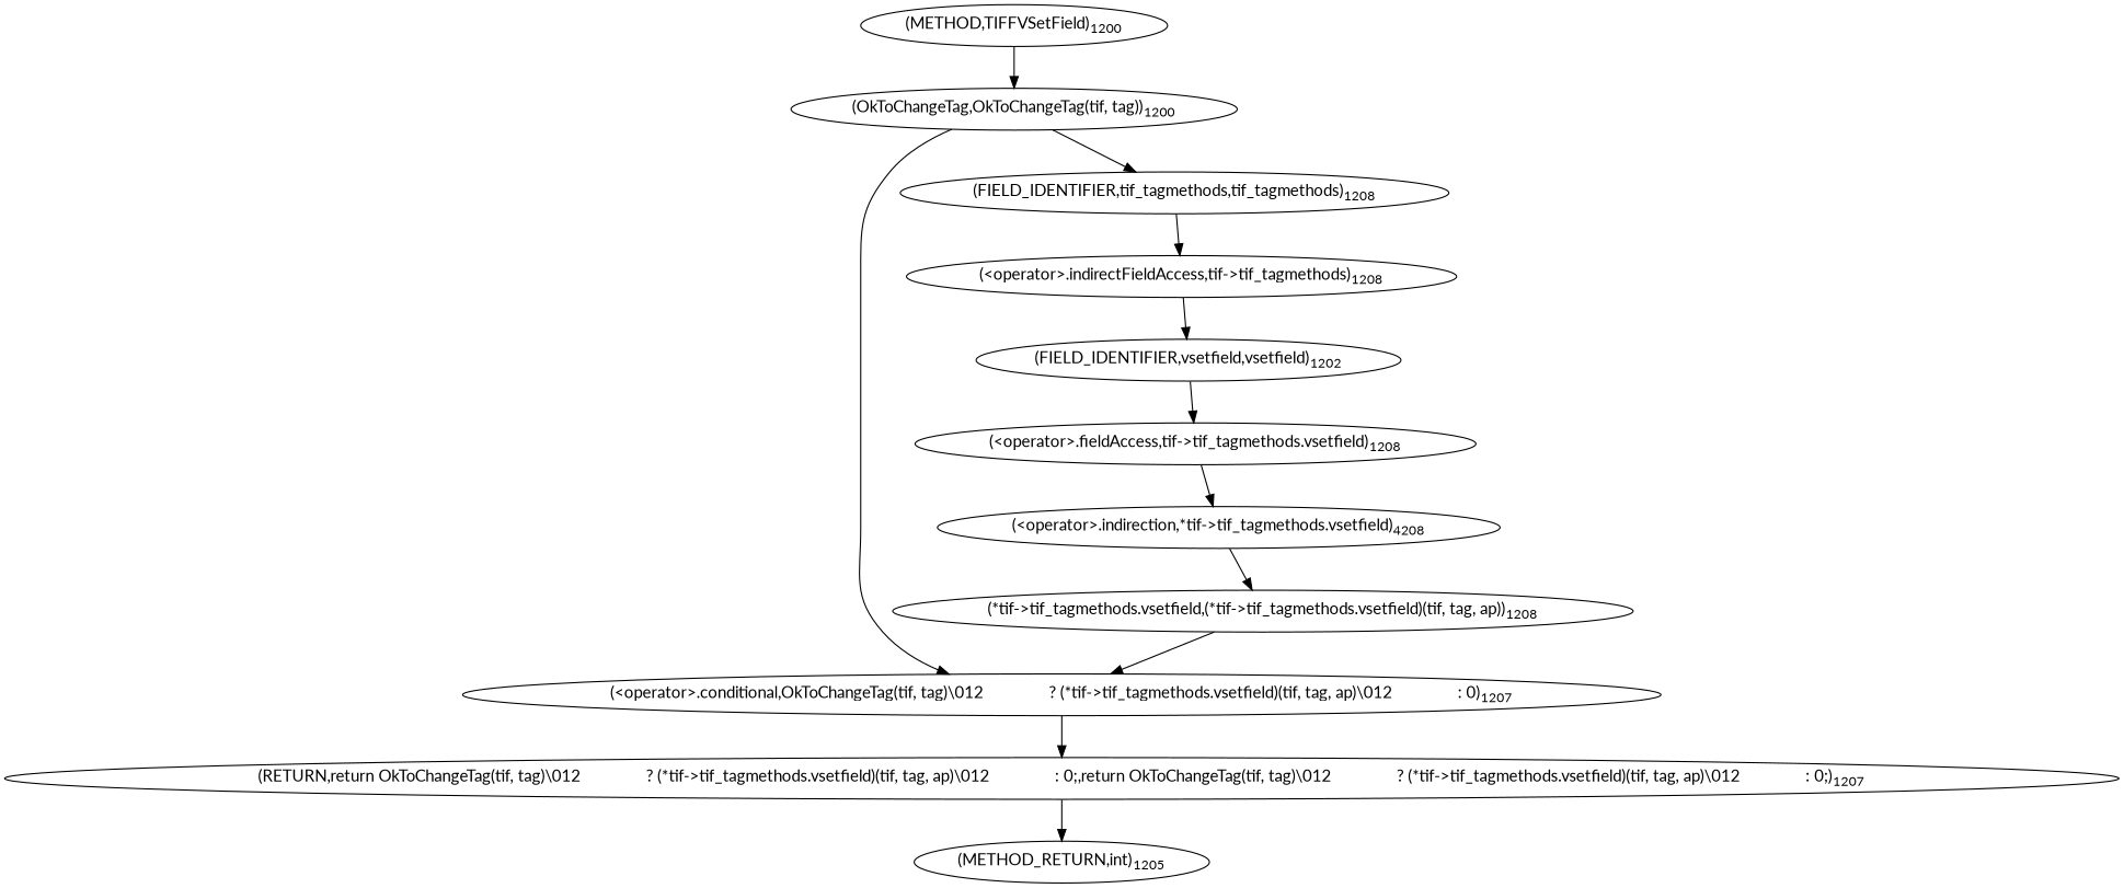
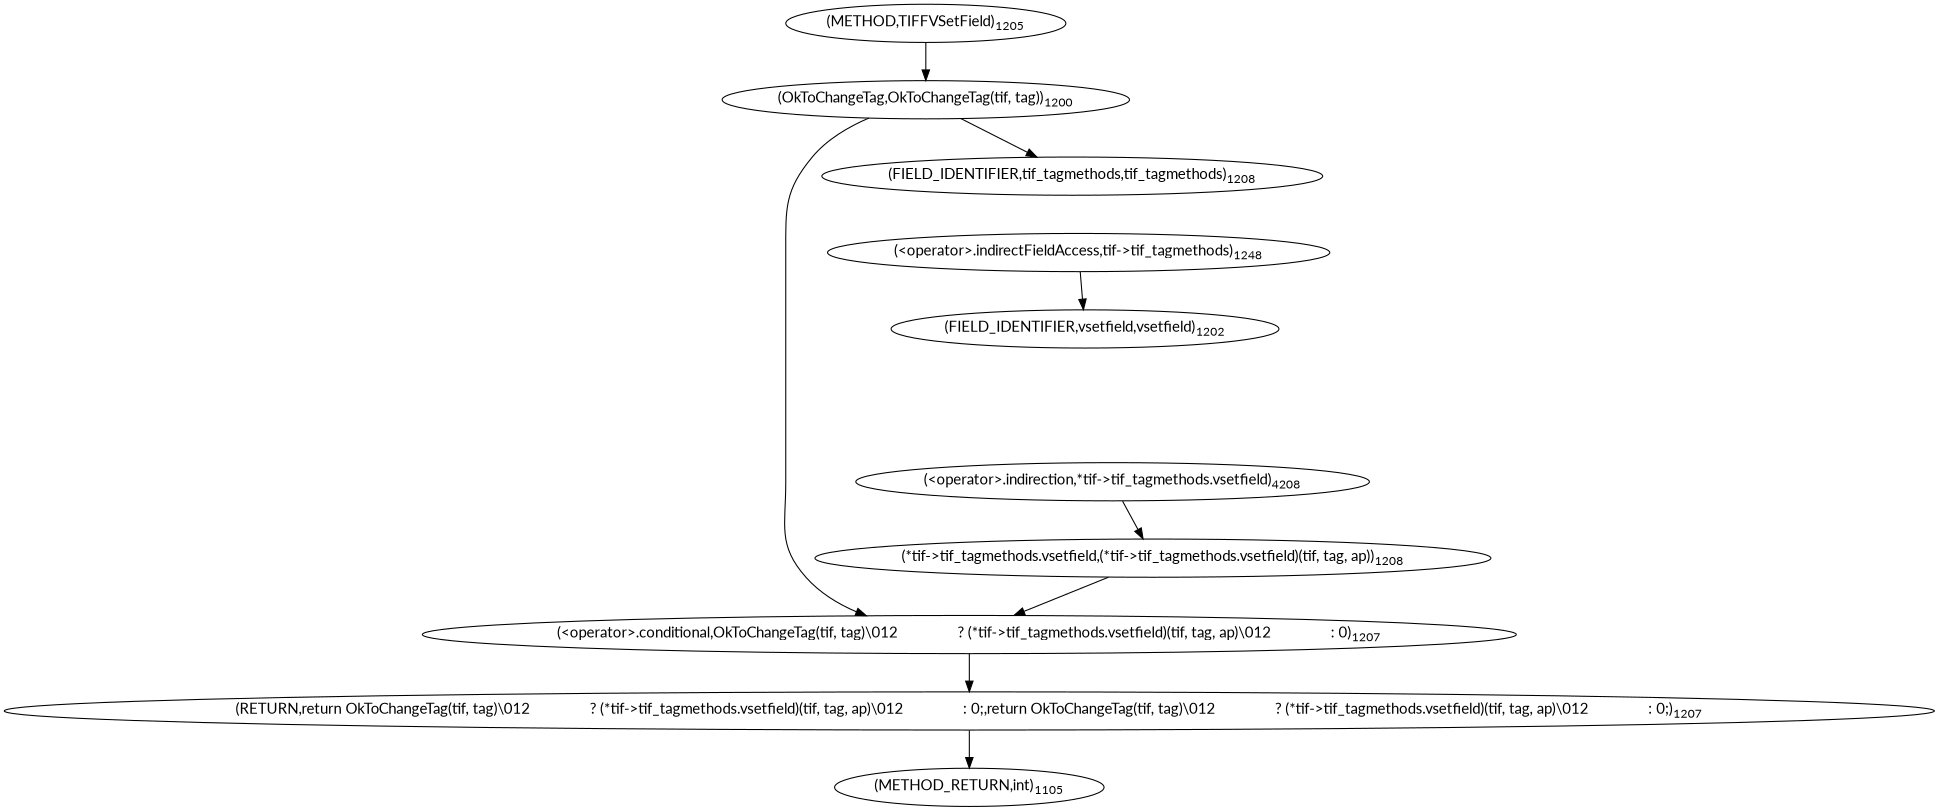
  digraph {
    fontname=Lato
    node [fontname=Lato]
    edge [fontname=Lato]
    n1 [label=<(RETURN,return OkToChangeTag(tif, tag)\012               ? (*tif-&gt;tif_tagmethods.vsetfield)(tif, tag, ap)\012               : 0;,return OkToChangeTag(tif, tag)\012               ? (*tif-&gt;tif_tagmethods.vsetfield)(tif, tag, ap)\012               : 0;)<SUB>1207</SUB>>]
-   n2 [label=<(METHOD_RETURN,int)<SUB>1205</SUB>>]
+   n2 [label=<(METHOD_RETURN,int)<SUB>1105</SUB>>]
    n3 [label=<(&lt;operator&gt;.conditional,OkToChangeTag(tif, tag)\012               ? (*tif-&gt;tif_tagmethods.vsetfield)(tif, tag, ap)\012               : 0)<SUB>1207</SUB>>]
    n4 [label=<(OkToChangeTag,OkToChangeTag(tif, tag))<SUB>1200</SUB>>]
    n5 [label=<(FIELD_IDENTIFIER,tif_tagmethods,tif_tagmethods)<SUB>1208</SUB>>]
-   n6 [label=<(&lt;operator&gt;.indirectFieldAccess,tif-&gt;tif_tagmethods)<SUB>1208</SUB>>]
+   n6 [label=<(&lt;operator&gt;.indirectFieldAccess,tif-&gt;tif_tagmethods)<SUB>1248</SUB>>]
    n7 [label=<(*tif-&gt;tif_tagmethods.vsetfield,(*tif-&gt;tif_tagmethods.vsetfield)(tif, tag, ap))<SUB>1208</SUB>>]
    n8 [label=<(&lt;operator&gt;.indirection,*tif-&gt;tif_tagmethods.vsetfield)<SUB>4208</SUB>>]
-   n9 [label=<(&lt;operator&gt;.fieldAccess,tif-&gt;tif_tagmethods.vsetfield)<SUB>1208</SUB>>]
    n10 [label=<(FIELD_IDENTIFIER,vsetfield,vsetfield)<SUB>1202</SUB>>]
-   n11 [label=<(METHOD,TIFFVSetField)<SUB>1200</SUB>>]
+   n11 [label=<(METHOD,TIFFVSetField)<SUB>1205</SUB>>]
    n1 -> n2
    n3 -> n1
    n4 -> n3
    n4 -> n5
-   n5 -> n6
    n6 -> n10
    n7 -> n3
    n8 -> n7
-   n9 -> n8
-   n10 -> n9
    n11 -> n4
  }
